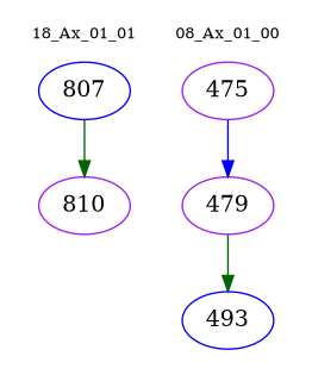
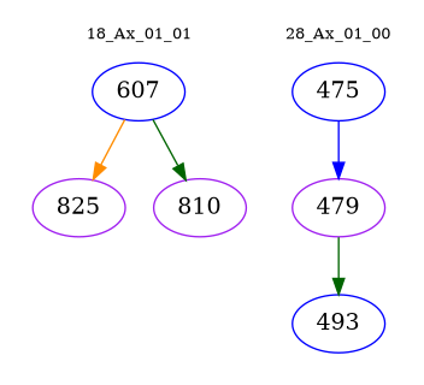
  digraph {
    node [color=blue]
    edge [color=darkgreen]
-   n1 [label=807]
+   n1 [label=607]
+   n2 [color=purple label=825]
    n3 [color=purple label=810]
-   n4 [color=purple label=475]
+   n4 [label=475]
    n5 [color=purple label=479]
    n6 [label=493]
    subgraph cluster_1 {
      color=white
      fontsize=10
      label="18_Ax_01_01"
      n1
+     n2
      n3
    }
    subgraph cluster_2 {
      color=white
      fontsize=10
-     label="08_Ax_01_00"
+     label="28_Ax_01_00"
      n4
      n5
      n6
    }
+   n1 -> n2 [color=darkorange]
    n1 -> n3
    n4 -> n5 [color=blue]
    n5 -> n6
  }
